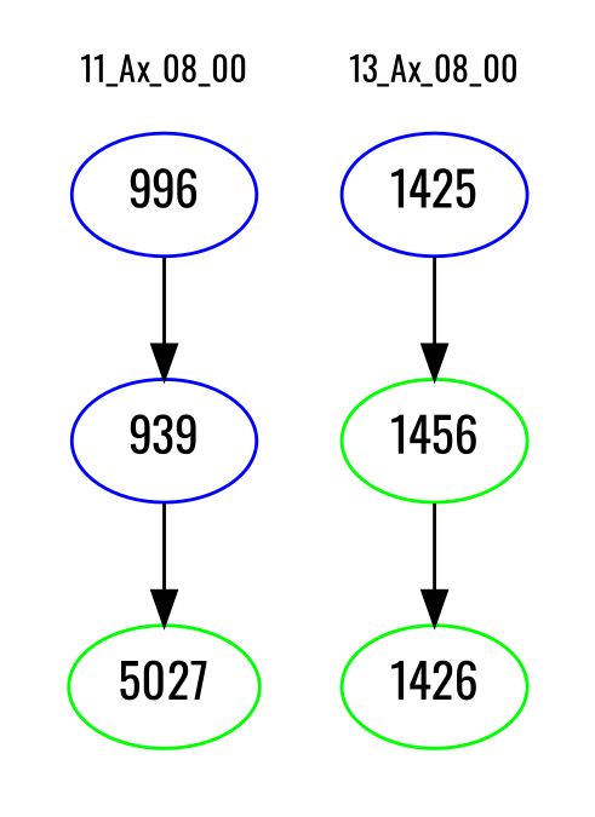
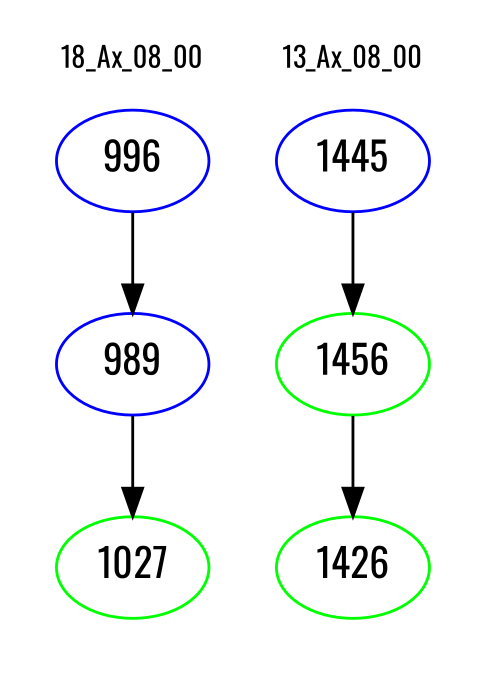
  digraph {
    fontname=Oswald
    node [color=blue fontname=Oswald]
    edge [color=black fontname=Oswald]
    n1 [label=996]
-   n2 [label=939]
-   n3 [color=green label=5027]
-   n4 [label=1425]
+   n2 [label=989]
+   n3 [color=green label=1027]
+   n4 [label=1445]
    n5 [color=green label=1456]
    n6 [color=green label=1426]
    subgraph cluster_1 {
      color=white
      fontsize=10
-     label="11_Ax_08_00"
+     label="18_Ax_08_00"
      n1
      n2
      n3
    }
    subgraph cluster_2 {
      color=white
      fontsize=10
      label="13_Ax_08_00"
      n4
      n5
      n6
    }
    n1 -> n2
    n2 -> n3
    n4 -> n5
    n5 -> n6
  }
